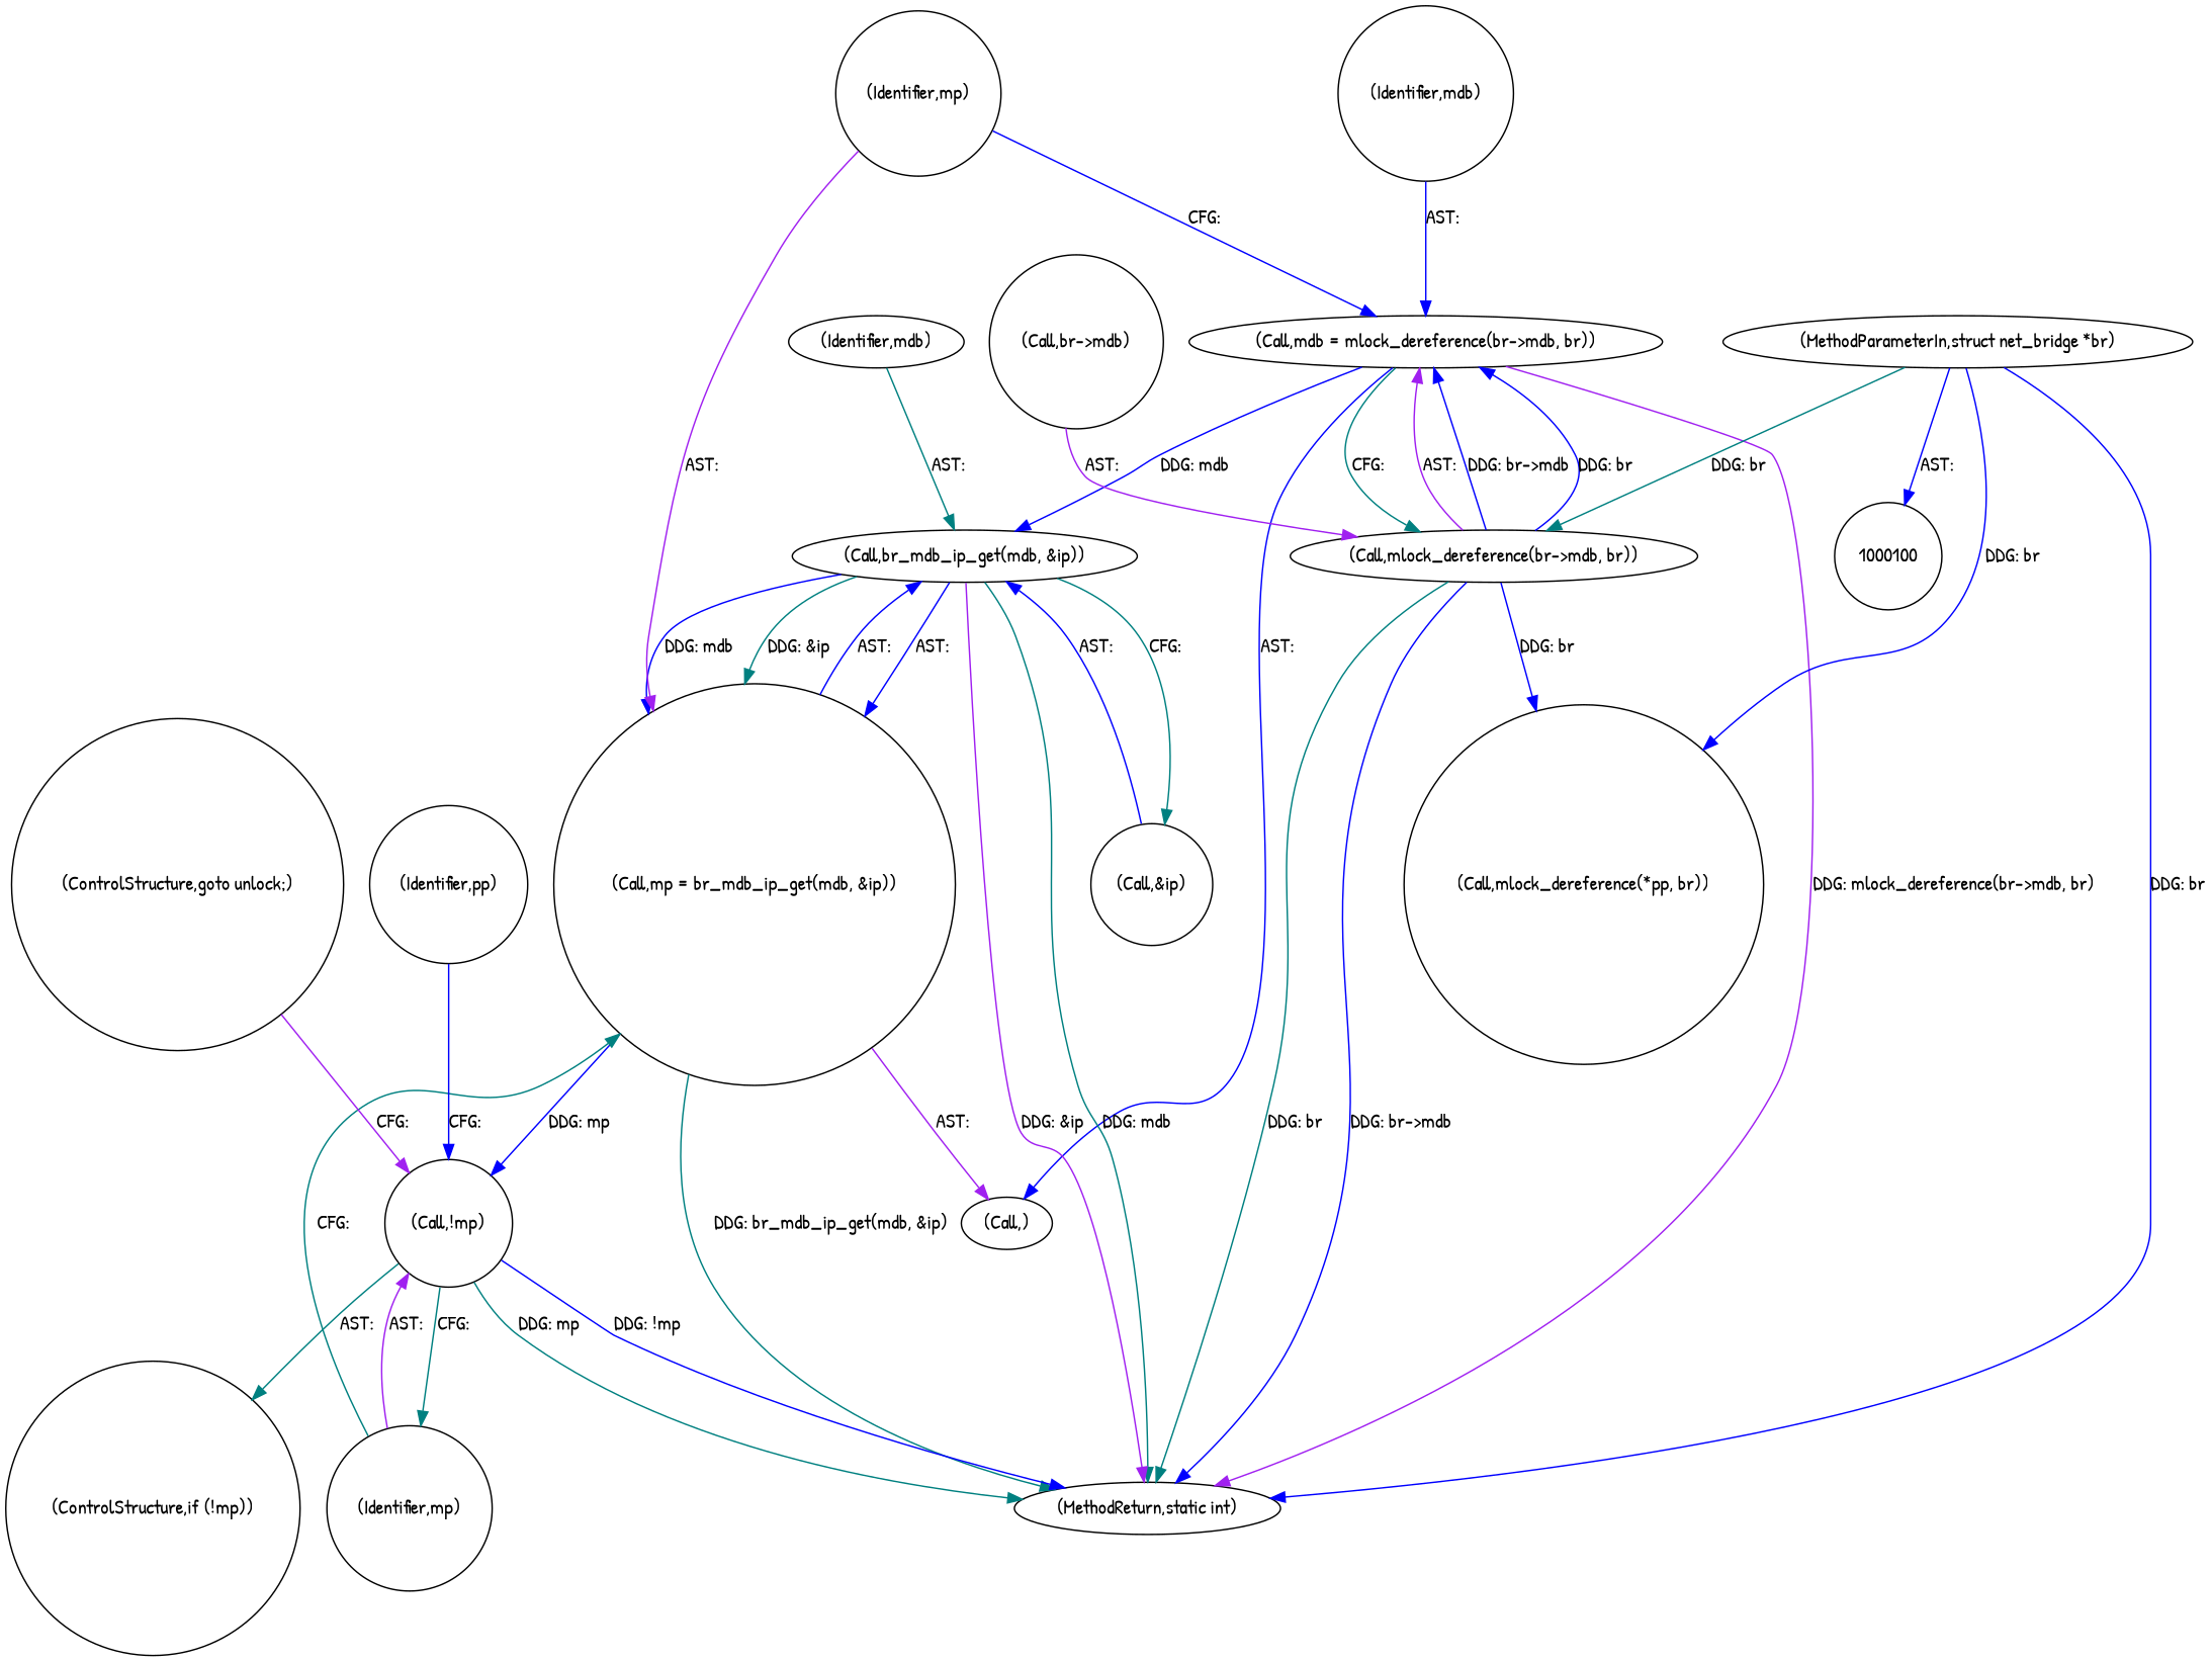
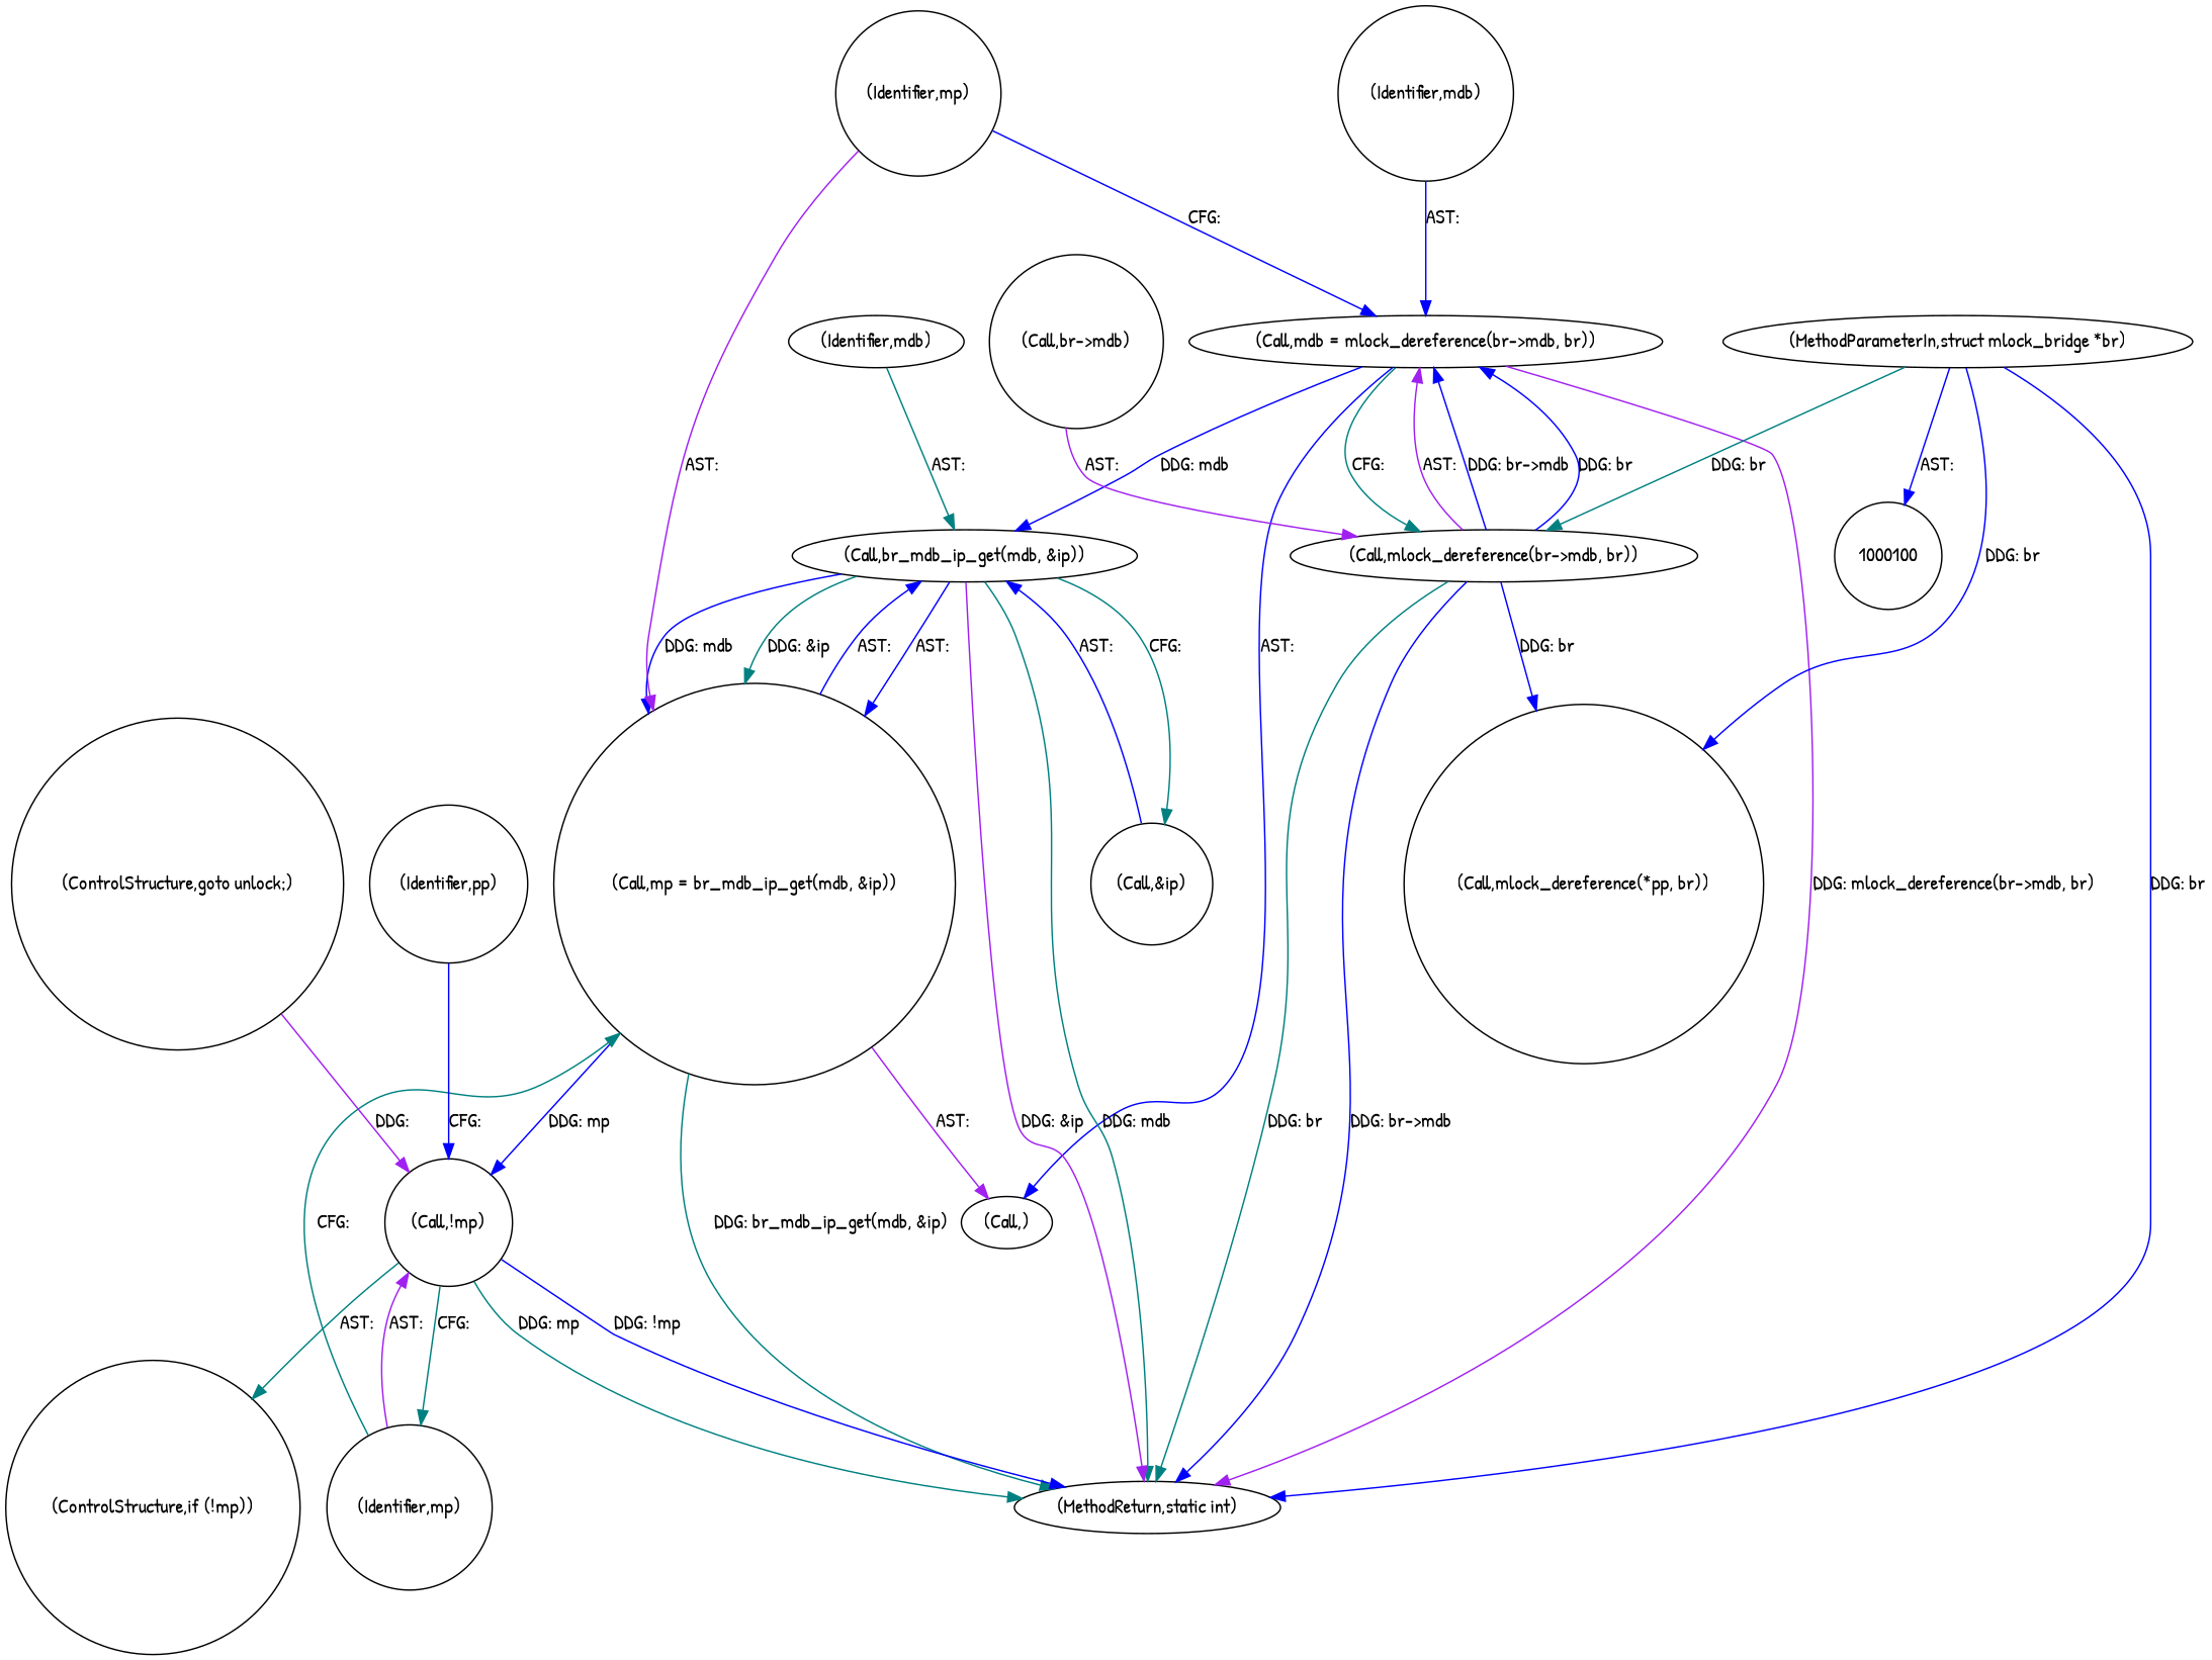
  digraph {
    fontname="Patrick Hand"
    node [fontname="Patrick Hand" shape=circle]
    edge [color=blue fontname="Patrick Hand"]
    n1 [label="(Call,mdb = mlock_dereference(br->mdb, br))" shape=ellipse]
    n2 [label="(Call,mlock_dereference(br->mdb, br))" shape=ellipse]
    n3 [label="(Call,br_mdb_ip_get(mdb, &ip))" shape=ellipse]
    n4 [label="(MethodReturn,static int)" shape=ellipse]
    n5 [label="(Call,)" shape=ellipse]
    n6 [label="(Call,mlock_dereference(*pp, br))"]
    n7 [label="(Call,mp = br_mdb_ip_get(mdb, &ip))"]
    n8 [label="(Call,&ip)"]
-   n9 [label="(MethodParameterIn,struct net_bridge *br)" shape=ellipse]
+   n9 [label="(MethodParameterIn,struct mlock_bridge *br)" shape=ellipse]
    1000100
    n11 [label="(Call,!mp)"]
    n12 [label="(ControlStructure,if (!mp))"]
    n13 [label="(Identifier,mp)"]
    n14 [label="(Identifier,mp)"]
    n15 [label="(Call,br->mdb)"]
    n16 [label="(ControlStructure,goto unlock;)"]
    n17 [label="(Identifier,pp)"]
    n18 [label="(Identifier,mdb)"]
    n19 [label="(Identifier,mdb)" shape=ellipse]
    n1 -> n2 [color=teal label="CFG: "]
    n1 -> n3 [label="DDG: mdb"]
    n1 -> n4 [color=purple label="DDG: mlock_dereference(br->mdb, br)"]
    n1 -> n5 [label="AST: "]
    n2 -> n1 [color=purple label="AST: "]
    n2 -> n1 [label="DDG: br->mdb"]
    n2 -> n1 [label="DDG: br"]
    n2 -> n4 [label="DDG: br->mdb"]
    n2 -> n4 [color=teal label="DDG: br"]
    n2 -> n6 [label="DDG: br"]
    n3 -> n4 [color=teal label="DDG: mdb"]
    n3 -> n4 [color=purple label="DDG: &ip"]
    n3 -> n7 [label="AST: "]
    n3 -> n7 [label="DDG: mdb"]
    n3 -> n7 [color=teal label="DDG: &ip"]
    n3 -> n8 [color=teal label="CFG: "]
    n7 -> n3 [label="AST: "]
    n7 -> n4 [color=teal label="DDG: br_mdb_ip_get(mdb, &ip)"]
    n7 -> n5 [color=purple label="AST: "]
    n7 -> n11 [label="DDG: mp"]
    n8 -> n3 [label="AST: "]
    n9 -> n2 [color=teal label="DDG: br"]
    n9 -> n4 [label="DDG: br"]
    n9 -> n6 [label="DDG: br"]
    n9 -> 1000100 [label="AST: "]
    n11 -> n4 [color=teal label="DDG: mp"]
    n11 -> n4 [label="DDG: !mp"]
    n11 -> n12 [color=teal label="AST: "]
    n11 -> n13 [color=teal label="CFG: "]
    n13 -> n7 [color=teal label="CFG: "]
    n13 -> n11 [color=purple label="AST: "]
    n14 -> n1 [label="CFG: "]
    n14 -> n7 [color=purple label="AST: "]
    n15 -> n2 [color=purple label="AST: "]
-   n16 -> n11 [color=purple label="CFG: "]
+   n16 -> n11 [color=purple label="DDG: "]
    n17 -> n11 [label="CFG: "]
    n18 -> n1 [label="AST: "]
    n19 -> n3 [color=teal label="AST: "]
  }
